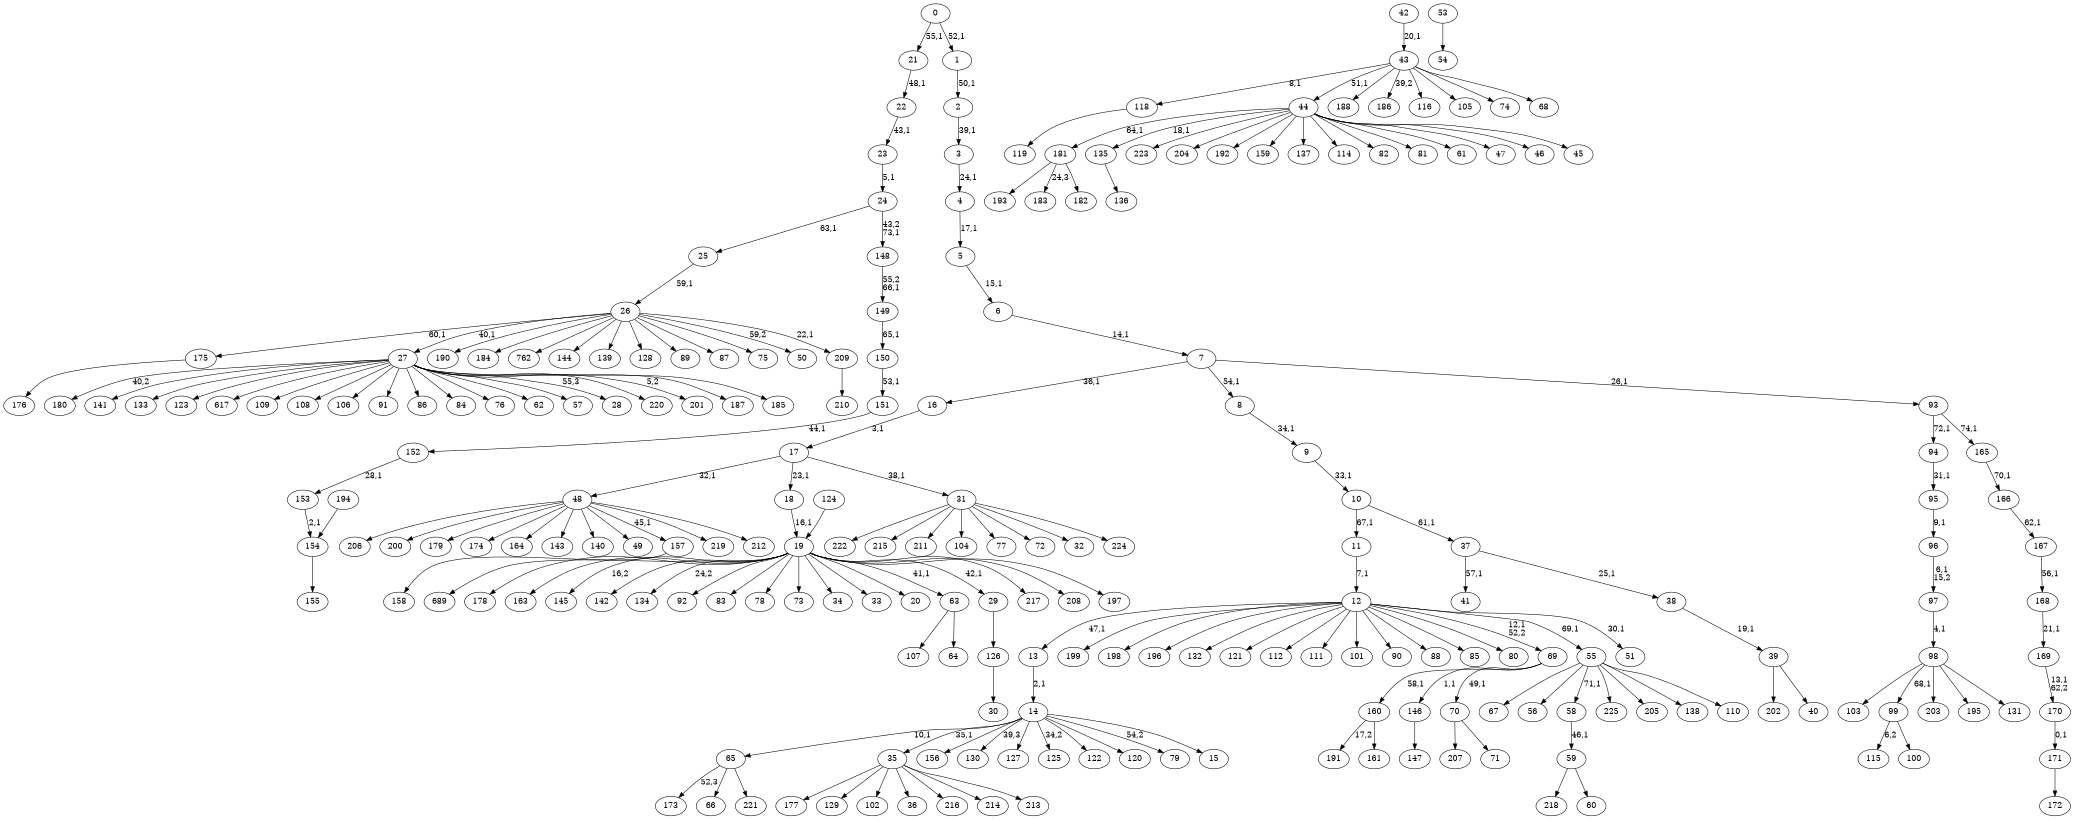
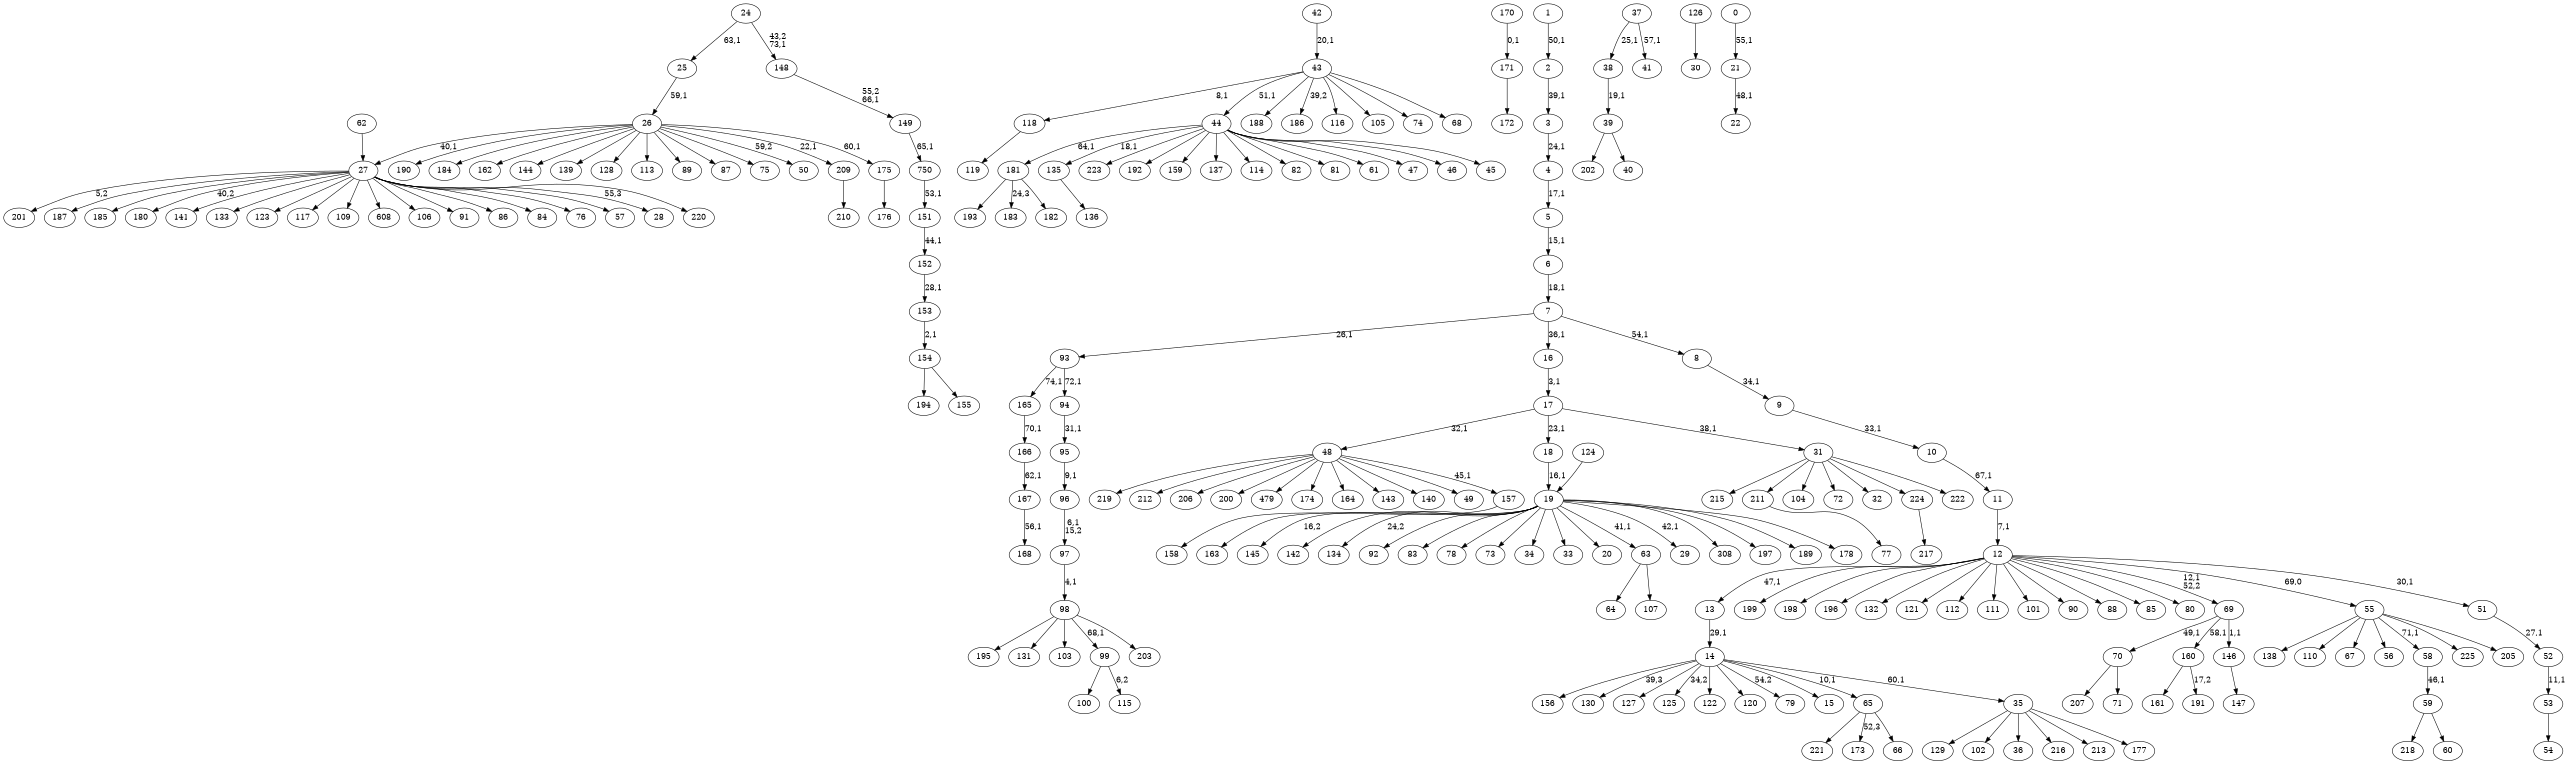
  digraph {
    209
    210
    181
    193
    183
    182
    175
    176
    171
    172
    170
-   169
    168
    167
    166
    165
    160
    191
    161
    157
    158
    154
    194
    155
    153
    152
    151
-   150
+   150 [label=750]
    149
    148
    146
    147
    135
    136
    118
    119
    99
    115
    100
    98
    203
    195
    131
    103
    97
    96
    95
    94
    93
    70
    207
    71
    69
    65
    221
    173
    66
    63
    107
    64
    59
    218
    60
    58
    55
    225
    205
    138
    110
    67
    56
    53
    54
+   52
    51
    48
    219
    212
    206
    200
-   179
+   179 [label=479]
    174
    164
    143
    140
    49
    44
    223
-   204
    192
    159
    137
    114
    82
    81
    61
    47
    46
    45
    43
    188
    186
    116
    105
    74
    68
    42
    39
    202
    40
    38
    37
    41
    35
    216
-   214
    213
    177
    129
    102
    36
    31
    224
    222
    215
    211
    104
    77
    72
    32
    29
    126
    30
    27
    220
    201
    187
    185
    180
    141
    133
    123
-   117 [label=617]
+   117
    109
-   108
+   108 [label=608]
    106
    91
    86
    84
    76
    62
    57
    28
    26
    190
    184
-   162 [label=762]
+   162
    144
    139
    128
+   113
    89
    87
    75
    50
    25
    24
-   23
    22
    21
    19
    217
-   208
+   208 [label=308]
    197
-   189 [label=689]
+   189
    178
    163
    145
    142
    134
    92
    83
    78
    73
    34
    33
    20
    124
    18
    17
    16
    14
    156
    130
    127
    125
    122
    120
    79
    15
    13
    12
    199
    198
    196
    132
    121
    112
    111
    101
    90
    88
    85
    80
    11
    10
    9
    8
    7
    6
    5
    4
    3
    2
    1
    0
    209 -> 210
    181 -> 193
    181 -> 183 [label="24,3"]
    181 -> 182
    175 -> 176
    171 -> 172
    170 -> 171 [label="0,1"]
-   169 -> 170 [label="13,1\n62,2"]
-   168 -> 169 [label="21,1"]
    167 -> 168 [label="56,1"]
    166 -> 167 [label="62,1"]
    165 -> 166 [label="70,1"]
    160 -> 191 [label="17,2"]
    160 -> 161
    157 -> 158
-   194 -> 154
+   154 -> 194
    154 -> 155
    153 -> 154 [label="2,1"]
    152 -> 153 [label="28,1"]
    151 -> 152 [label="44,1"]
    150 -> 151 [label="53,1"]
    149 -> 150 [label="65,1"]
    148 -> 149 [label="55,2\n66,1"]
    146 -> 147
    135 -> 136
    118 -> 119
    99 -> 115 [label="6,2"]
    99 -> 100
    98 -> 99 [label="68,1"]
    98 -> 203
    98 -> 195
    98 -> 131
    98 -> 103
    97 -> 98 [label="4,1"]
    96 -> 97 [label="6,1\n15,2"]
    95 -> 96 [label="9,1"]
    94 -> 95 [label="31,1"]
    93 -> 165 [label="74,1"]
    93 -> 94 [label="72,1"]
    70 -> 207
    70 -> 71
    69 -> 160 [label="58,1"]
    69 -> 146 [label="1,1"]
    69 -> 70 [label="49,1"]
    65 -> 221
    65 -> 173 [label="52,3"]
    65 -> 66
    63 -> 107
    63 -> 64
    59 -> 218
    59 -> 60
    58 -> 59 [label="46,1"]
    55 -> 58 [label="71,1"]
    55 -> 225
    55 -> 205
    55 -> 138
    55 -> 110
    55 -> 67
    55 -> 56
    53 -> 54
+   52 -> 53 [label="11,1"]
+   51 -> 52 [label="27,1"]
    48 -> 157 [label="45,1"]
    48 -> 219
    48 -> 212
    48 -> 206
    48 -> 200
    48 -> 179
    48 -> 174
    48 -> 164
    48 -> 143
    48 -> 140
    48 -> 49
    44 -> 181 [label="64,1"]
    44 -> 135 [label="18,1"]
    44 -> 223
-   44 -> 204
    44 -> 192
    44 -> 159
    44 -> 137
    44 -> 114
    44 -> 82
    44 -> 81
    44 -> 61
    44 -> 47
    44 -> 46
    44 -> 45
    43 -> 118 [label="8,1"]
    43 -> 44 [label="51,1"]
    43 -> 188
    43 -> 186 [label="39,2"]
    43 -> 116
    43 -> 105
    43 -> 74
    43 -> 68
    42 -> 43 [label="20,1"]
    39 -> 202
    39 -> 40
    38 -> 39 [label="19,1"]
    37 -> 38 [label="25,1"]
    37 -> 41 [label="57,1"]
    35 -> 216
-   35 -> 214
    35 -> 213
    35 -> 177
    35 -> 129
    35 -> 102
    35 -> 36
    31 -> 224
    31 -> 222
    31 -> 215
    31 -> 211
    31 -> 104
-   31 -> 77
+   211 -> 77
    31 -> 72
    31 -> 32
-   29 -> 126
    126 -> 30
    27 -> 220
    27 -> 201 [label="5,2"]
    27 -> 187
    27 -> 185
    27 -> 180 [label="40,2"]
    27 -> 141
    27 -> 133
    27 -> 123
    27 -> 117
    27 -> 109
    27 -> 108
    27 -> 106
    27 -> 91
    27 -> 86
    27 -> 84
    27 -> 76
-   27 -> 62
+   62 -> 27
    27 -> 57
    27 -> 28 [label="55,3"]
    26 -> 209 [label="22,1"]
    26 -> 175 [label="60,1"]
    26 -> 27 [label="40,1"]
    26 -> 190
    26 -> 184
    26 -> 162
    26 -> 144
    26 -> 139
    26 -> 128
+   26 -> 113
    26 -> 89
    26 -> 87
    26 -> 75
    26 -> 50 [label="59,2"]
    25 -> 26 [label="59,1"]
    24 -> 148 [label="43,2\n73,1"]
    24 -> 25 [label="63,1"]
-   23 -> 24 [label="5,1"]
-   22 -> 23 [label="43,1"]
    21 -> 22 [label="48,1"]
    19 -> 63 [label="41,1"]
    19 -> 29 [label="42,1"]
-   19 -> 217
+   224 -> 217
    19 -> 208
    19 -> 197
    19 -> 189
    19 -> 178
    19 -> 163
    19 -> 145 [label="16,2"]
    19 -> 142
    19 -> 134 [label="24,2"]
    19 -> 92
    19 -> 83
    19 -> 78
    19 -> 73
    19 -> 34
    19 -> 33
    19 -> 20
    124 -> 19
    18 -> 19 [label="16,1"]
    17 -> 48 [label="32,1"]
    17 -> 31 [label="38,1"]
    17 -> 18 [label="23,1"]
    16 -> 17 [label="3,1"]
    14 -> 65 [label="10,1"]
-   14 -> 35 [label="35,1"]
+   14 -> 35 [label="60,1"]
    14 -> 156
    14 -> 130 [label="39,3"]
    14 -> 127
    14 -> 125 [label="34,2"]
    14 -> 122
    14 -> 120
    14 -> 79 [label="54,2"]
    14 -> 15
-   13 -> 14 [label="2,1"]
+   13 -> 14 [label="29,1"]
    12 -> 69 [label="12,1\n52,2"]
-   12 -> 55 [label="69,1"]
+   12 -> 55 [label="69,0"]
    12 -> 51 [label="30,1"]
    12 -> 13 [label="47,1"]
    12 -> 199
    12 -> 198
    12 -> 196
    12 -> 132
    12 -> 121
    12 -> 112
    12 -> 111
    12 -> 101
    12 -> 90
    12 -> 88
    12 -> 85
    12 -> 80
    11 -> 12 [label="7,1"]
-   10 -> 37 [label="61,1"]
    10 -> 11 [label="67,1"]
    9 -> 10 [label="33,1"]
    8 -> 9 [label="34,1"]
    7 -> 93 [label="26,1"]
    7 -> 16 [label="36,1"]
    7 -> 8 [label="54,1"]
-   6 -> 7 [label="14,1"]
+   6 -> 7 [label="18,1"]
    5 -> 6 [label="15,1"]
    4 -> 5 [label="17,1"]
    3 -> 4 [label="24,1"]
    2 -> 3 [label="39,1"]
    1 -> 2 [label="50,1"]
    0 -> 21 [label="55,1"]
-   0 -> 1 [label="52,1"]
  }
